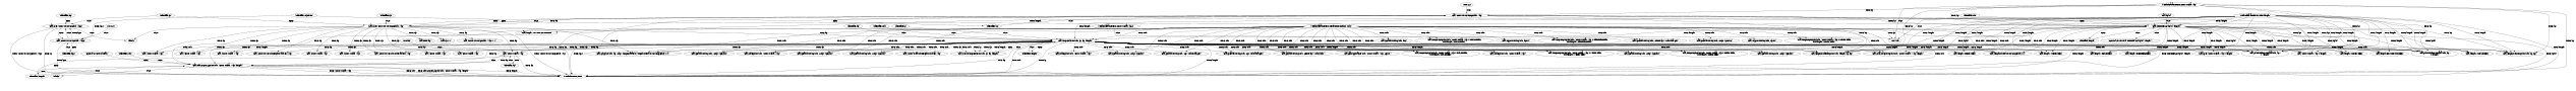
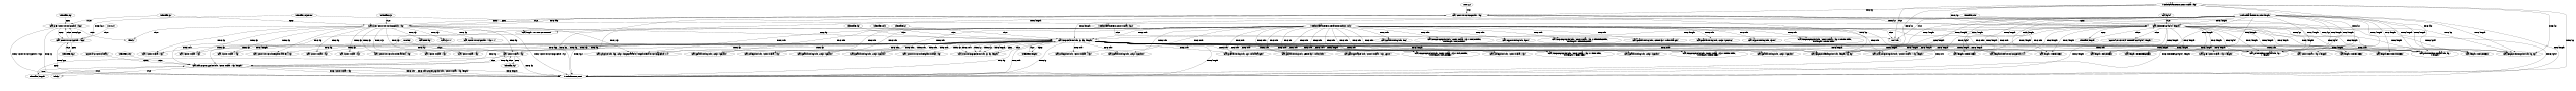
  digraph {
    n1 [label="(Call,(const u_char *)dp)"]
    n2 [label="(Call,mldv2_query_print(ndo, (const u_char *)dp, length))"]
    n3 [label="(Identifier,dp)"]
    n4 [label="(MethodReturn,RET)"]
    n5 [label="(Block,)"]
    n6 [label="(Identifier,length)"]
    n7 [label="(Call,icmp6_cksum(ndo, ip, dp, length))"]
    n8 [label="(Call,ip6addr_string(ndo, &oip->ip6_dst))"]
    n9 [label="(Call,mld6_print(ndo, (const u_char *)dp))"]
    n10 [label="(Call,mld6_print(ndo, (const u_char *)dp))"]
    n11 [label="(Call,(const u_char *)dp)"]
    n12 [label="(Call,(const u_char *)dp)"]
-   n13 [label="(Call,ip6addr_string(ndo, &p->nd_ns_target))"]
    n14 [label="(Call,length == MLD_MINLEN)"]
    n15 [label="(Call,(const u_char *) dp)"]
    n16 [label="(Call,mldv2_report_print(ndo, (const u_char *) dp, length))"]
    n17 [label="(Call,ip6addr_string(ndo, &oip->ip6_dst))"]
-   n18 [label="(Call,(const break nd_neighbor_solicit *)dp)"]
+   n18 [label="(Call,(const struct nd_neighbor_solicit *)dp)"]
    n19 [label="(Call,rpl_print(ndo, dp, &dp->icmp6_data8[0], length-sizeof(struct icmp6_hdr)+4))"]
    n20 [label="(Call,(const struct nd_neighbor_advert *)dp)"]
    n21 [label="(Call,ip6addr_string(ndo, &oip->ip6_dst))"]
    n22 [label="(Call,ip6addr_string(ndo, &oip->ip6_dst))"]
    n23 [label="(Call,ip6addr_string(ndo, &p->nd_na_target))"]
    n24 [label="(Call,icmp6_nodeinfo_print(ndo, length, bp, ep))"]
    n25 [label="(Call,ip6addr_string(ndo, &RDR(dp)->nd_rd_dst))"]
    n26 [label="(Call,get_upperlayer(ndo, (const u_char *)oip, &prot))"]
    n27 [label="(Call,length - NDSOLLEN)"]
    n28 [label="(Call,print_unknown_data(ndo, bp,\"\n\t\",length))"]
    n29 [label="(Call,length - RTADVLEN)"]
    n30 [label="(Call,length-sizeof(struct icmp6_hdr)+4)"]
    n31 [label="(Call,length - MPADVLEN)"]
    n32 [label="(Call,length - RTSOLLEN)"]
    n33 [label="(Call,sum = icmp6_cksum(ndo, ip, dp, length))"]
    n34 [label="(Call,(const u_char *)dp)"]
    n35 [label="(Identifier,length)"]
    n36 [label="(Call,icmp6_opt_print(ndo, (const u_char *)dp + RTSOLLEN,\n\t\t\t\t\tlength - RTSOLLEN))"]
    n37 [label="(Call,length - REDIRECTLEN)"]
    n38 [label="(Call,mld6_print(ndo, (const u_char *)dp))"]
    n39 [label="(Call,icmp6_rrenum_print(ndo, bp, ep))"]
    n40 [label="(Call,print_unknown_data(ndo, bp,\"\n\t\", length))"]
    n41 [label="(Call,icmp6_opt_print(ndo, (const u_char *)dp + MPADVLEN,\n\t\t\t\t\tlength - MPADVLEN))"]
    n42 [label="(Call,(const u_char *)dp)"]
    n43 [label="(Call,(const struct nd_router_advert *)dp)"]
    n44 [label="(Call,(const u_char *)dp)"]
    n45 [label="(Call,ip6addr_string(ndo, &oip->ip6_dst))"]
    n46 [label="(Call,cp = (const u_char *)dp + length)"]
    n47 [label="(Call,(const u_char *)dp)"]
    n48 [label="(Call,(const u_char *)dp + length)"]
    n49 [label="(Call,length - NDADVLEN)"]
    n50 [label="(Call,icmp6_opt_print(ndo, (const u_char *)dp + RTADVLEN,\n\t\t\t\t\tlength - RTADVLEN))"]
    n51 [label="(Call,ip6addr_string(ndo, &oip->ip6_dst))"]
    n52 [label="(Call,ip6addr_string(ndo, in6))"]
    n53 [label="(Call,RDR(dp))"]
    n54 [label="(MethodParameterIn,netdissect_options *ndo)"]
    n55 [label="(Call,icmp6_opt_print(ndo, (const u_char *)dp + NDSOLLEN,\n\t\t\t\t\tlength - NDSOLLEN))"]
    n56 [label="(Call,tcpport_string(ndo, dport))"]
    n57 [label="(Call,icmp6_opt_print(ndo, (const u_char *)dp + REDIRECTLEN,\n\t\t\t\t\tlength - REDIRECTLEN))"]
    n58 [label="(Call,ip6addr_string(ndo, &RDR(dp)->nd_rd_target))"]
    n59 [label="(Call,ip6addr_string(ndo, &oip->ip6_src))"]
    n60 [label="(Call,udpport_string(ndo, dport))"]
    n61 [label="(Call,icmp6_opt_print(ndo, (const u_char *)dp + NDADVLEN,\n\t\t\t\t\tlength - NDADVLEN))"]
    n62 [label=1004105]
    n63 [label="(Call,ip = (const struct ip6_hdr *)bp2)"]
    n64 [label="(Call,(const struct ip6_hdr *)bp2)"]
    n65 [label="(Block,)"]
    n66 [label="(Identifier,bp2)"]
    n67 [label="(MethodParameterIn,const u_char *bp2)"]
    n68 [label="(Call,dp = (const struct icmp6_hdr *)bp)"]
    n69 [label="(Call,(const struct icmp6_hdr *)bp)"]
    n70 [label="(Call,dp + 1)"]
    n71 [label="(Call,(const struct ip6_hdr *)(dp + 1))"]
    n72 [label="(Call,ND_TTEST2(bp[0], length))"]
-   n73 [label="(Identifier,bp)"]
    n74 [label="(Identifier,length)"]
    n75 [label="(ControlStructure,if (ND_TTEST2(bp[0], length)))"]
    n76 [label="(MethodParameterIn,const u_char *bp)"]
    n77 [label="(MethodParameterIn,u_int length)"]
    n78 [label="(Call,length >= MLDV2_MINLEN)"]
    n79 [label="(Identifier,ndo)"]
    n80 [label="(Identifier,ndo)"]
    n81 [label="(Identifier,ip)"]
    n82 [label="(Identifier,udp_sum)"]
    n83 [label="(Identifier,dp)"]
    n84 [label="(ControlStructure,break;)"]
    n85 [label="(Identifier,ndo)"]
    n86 [label="(Identifier,ip)"]
    n87 [label="(Call,bp[0])"]
    n88 [label="(Identifier,oip)"]
    n89 [label="(Identifier,dp)"]
    1000567
    1000127
    1000122
    n1 -> n2 [label="AST: "]
    n1 -> n2 [label="DDG: dp"]
    n1 -> n3 [label="CFG: "]
    n1 -> n4 [label="DDG: dp"]
    n2 -> n4 [label="DDG: length"]
    n2 -> n4 [label="DDG: (const u_char *)dp"]
    n2 -> n4 [label="DDG: ndo"]
    n2 -> n4 [label="DDG: mldv2_query_print(ndo, (const u_char *)dp, length)"]
    n2 -> n5 [label="AST: "]
    n2 -> n6 [label="CFG: "]
    n3 -> n1 [label="AST: "]
    n6 -> n1 [label="CFG: "]
    n6 -> n2 [label="AST: "]
    n7 -> n1 [label="DDG: dp"]
    n7 -> n2 [label="DDG: bp"]
    n7 -> n4 [label="DDG: ndo"]
    n7 -> n4 [label="DDG: ip"]
    n7 -> n4 [label="DDG: length"]
    n7 -> n4 [label="DDG: dp"]
    n7 -> n8 [label="DDG: ndo"]
    n7 -> n9 [label="DDG: ndo"]
    n7 -> n10 [label="DDG: ndo"]
    n7 -> n11 [label="DDG: dp"]
    n7 -> n12 [label="DDG: dp"]
-   n7 -> n13 [label="DDG: ndo"]
    n7 -> n14 [label="DDG: length"]
    n7 -> n15 [label="DDG: dp"]
    n7 -> n16 [label="DDG: ndo"]
    n7 -> n16 [label="DDG: length"]
    n7 -> n17 [label="DDG: ndo"]
    n7 -> n18 [label="DDG: dp"]
    n7 -> n19 [label="DDG: ndo"]
    n7 -> n19 [label="DDG: dp"]
    n7 -> n20 [label="DDG: dp"]
    n7 -> n21 [label="DDG: ndo"]
    n7 -> n22 [label="DDG: ndo"]
    n7 -> n23 [label="DDG: ndo"]
    n7 -> n24 [label="DDG: ndo"]
    n7 -> n24 [label="DDG: length"]
    n7 -> n25 [label="DDG: ndo"]
    n7 -> n26 [label="DDG: ndo"]
    n7 -> n27 [label="DDG: length"]
    n7 -> n28 [label="DDG: ndo"]
    n7 -> n28 [label="DDG: length"]
    n7 -> n29 [label="DDG: length"]
    n7 -> n30 [label="DDG: length"]
    n7 -> n31 [label="DDG: length"]
    n7 -> n32 [label="DDG: length"]
    n7 -> n33 [label="AST: "]
    n7 -> n33 [label="DDG: ndo"]
    n7 -> n33 [label="DDG: ip"]
    n7 -> n33 [label="DDG: dp"]
    n7 -> n33 [label="DDG: length"]
    n7 -> n34 [label="DDG: dp"]
    n7 -> n35 [label="CFG: "]
    n7 -> n36 [label="DDG: ndo"]
    n7 -> n37 [label="DDG: length"]
    n7 -> n38 [label="DDG: ndo"]
    n7 -> n39 [label="DDG: ndo"]
    n7 -> n40 [label="DDG: ndo"]
    n7 -> n40 [label="DDG: length"]
    n7 -> n41 [label="DDG: ndo"]
    n7 -> n42 [label="DDG: dp"]
    n7 -> n43 [label="DDG: dp"]
    n7 -> n44 [label="DDG: dp"]
    n7 -> n45 [label="DDG: ndo"]
    n7 -> n46 [label="DDG: length"]
    n7 -> n47 [label="DDG: dp"]
    n7 -> n48 [label="DDG: length"]
    n7 -> n49 [label="DDG: length"]
    n7 -> n50 [label="DDG: ndo"]
    n7 -> n51 [label="DDG: ndo"]
    n33 -> n7 [label="CFG: "]
    n35 -> n7 [label="AST: "]
    n54 -> n2 [label="DDG: ndo"]
    n54 -> n4 [label="DDG: ndo"]
    n54 -> n7 [label="DDG: ndo"]
    n54 -> n8 [label="DDG: ndo"]
    n54 -> n9 [label="DDG: ndo"]
    n54 -> n10 [label="DDG: ndo"]
-   n54 -> n13 [label="DDG: ndo"]
    n54 -> n16 [label="DDG: ndo"]
    n54 -> n17 [label="DDG: ndo"]
    n54 -> n19 [label="DDG: ndo"]
    n54 -> n21 [label="DDG: ndo"]
    n54 -> n22 [label="DDG: ndo"]
    n54 -> n23 [label="DDG: ndo"]
    n54 -> n24 [label="DDG: ndo"]
    n54 -> n25 [label="DDG: ndo"]
    n54 -> n26 [label="DDG: ndo"]
    n54 -> n28 [label="DDG: ndo"]
    n54 -> n36 [label="DDG: ndo"]
    n54 -> n38 [label="DDG: ndo"]
    n54 -> n39 [label="DDG: ndo"]
    n54 -> n40 [label="DDG: ndo"]
    n54 -> n41 [label="DDG: ndo"]
    n54 -> n45 [label="DDG: ndo"]
    n54 -> n50 [label="DDG: ndo"]
    n54 -> n51 [label="DDG: ndo"]
    n54 -> n52 [label="DDG: ndo"]
    n54 -> n55 [label="DDG: ndo"]
    n54 -> n56 [label="DDG: ndo"]
    n54 -> n57 [label="DDG: ndo"]
    n54 -> n58 [label="DDG: ndo"]
    n54 -> n59 [label="DDG: ndo"]
    n54 -> n60 [label="DDG: ndo"]
    n54 -> n61 [label="DDG: ndo"]
-   n54 -> n62 [label="DDG: ip"]
+   n54 -> n62 [label="AST: "]
    n63 -> n4 [label="DDG: (const struct ip6_hdr *)bp2"]
    n63 -> n4 [label="DDG: ip"]
    n63 -> n64 [label="CFG: "]
    n63 -> n65 [label="AST: "]
    n64 -> n4 [label="DDG: bp2"]
    n64 -> n63 [label="AST: "]
    n64 -> n63 [label="DDG: bp2"]
    n64 -> n66 [label="CFG: "]
    n66 -> n64 [label="AST: "]
    n67 -> n4 [label="DDG: bp2"]
    n67 -> n62 [label="AST: "]
    n68 -> n1 [label="DDG: dp"]
    n68 -> n4 [label="DDG: (const struct icmp6_hdr *)bp"]
    n68 -> n7 [label="DDG: dp"]
    n68 -> n11 [label="DDG: dp"]
    n68 -> n12 [label="DDG: dp"]
    n68 -> n15 [label="DDG: dp"]
    n68 -> n19 [label="DDG: dp"]
    n68 -> n20 [label="DDG: dp"]
    n68 -> n34 [label="DDG: dp"]
    n68 -> n42 [label="DDG: dp"]
    n68 -> n43 [label="DDG: dp"]
    n68 -> n44 [label="DDG: dp"]
    n68 -> n47 [label="DDG: dp"]
    n68 -> n53 [label="DDG: dp"]
    n68 -> n65 [label="AST: "]
    n68 -> n69 [label="CFG: "]
    n68 -> n70 [label="DDG: dp"]
    n68 -> n71 [label="DDG: dp"]
    n69 -> n4 [label="DDG: bp"]
    n69 -> n24 [label="DDG: bp"]
    n69 -> n28 [label="DDG: bp"]
    n69 -> n39 [label="DDG: bp"]
    n69 -> n40 [label="DDG: bp"]
    n69 -> n68 [label="AST: "]
    n69 -> n68 [label="DDG: bp"]
    n69 -> n72 [label="DDG: bp"]
-   n69 -> n73 [label="CFG: "]
    n72 -> n4 [label="DDG: bp[0]"]
    n72 -> n4 [label="DDG: length"]
    n72 -> n4 [label="DDG: ND_TTEST2(bp[0], length)"]
    n72 -> n7 [label="DDG: length"]
    n72 -> n14 [label="DDG: length"]
    n72 -> n16 [label="DDG: length"]
    n72 -> n24 [label="DDG: length"]
    n72 -> n24 [label="DDG: bp[0]"]
    n72 -> n27 [label="DDG: length"]
    n72 -> n28 [label="DDG: bp[0]"]
    n72 -> n28 [label="DDG: length"]
    n72 -> n29 [label="DDG: length"]
    n72 -> n30 [label="DDG: length"]
    n72 -> n31 [label="DDG: length"]
    n72 -> n32 [label="DDG: length"]
    n72 -> n37 [label="DDG: length"]
    n72 -> n39 [label="DDG: bp[0]"]
    n72 -> n40 [label="DDG: bp[0]"]
    n72 -> n40 [label="DDG: length"]
    n72 -> n46 [label="DDG: length"]
    n72 -> n48 [label="DDG: length"]
    n72 -> n49 [label="DDG: length"]
    n72 -> n74 [label="CFG: "]
    n72 -> n75 [label="AST: "]
-   n73 -> n69 [label="AST: "]
    n74 -> n72 [label="AST: "]
    n76 -> n4 [label="DDG: bp"]
    n76 -> n24 [label="DDG: bp"]
    n76 -> n28 [label="DDG: bp"]
    n76 -> n39 [label="DDG: bp"]
    n76 -> n40 [label="DDG: bp"]
    n76 -> n62 [label="AST: "]
    n76 -> n69 [label="DDG: bp"]
    n76 -> n72 [label="DDG: bp"]
    n77 -> n4 [label="DDG: length"]
    n77 -> n7 [label="DDG: length"]
    n77 -> n14 [label="DDG: length"]
    n77 -> n16 [label="DDG: length"]
    n77 -> n24 [label="DDG: length"]
    n77 -> n27 [label="DDG: length"]
    n77 -> n28 [label="DDG: length"]
    n77 -> n29 [label="DDG: length"]
    n77 -> n30 [label="DDG: length"]
    n77 -> n31 [label="DDG: length"]
    n77 -> n32 [label="DDG: length"]
    n77 -> n37 [label="DDG: length"]
    n77 -> n39 [label="DDG: length"]
    n77 -> n40 [label="DDG: length"]
    n77 -> n46 [label="DDG: length"]
    n77 -> n48 [label="DDG: length"]
    n77 -> n49 [label="DDG: length"]
    n77 -> n62 [label="AST: "]
    n77 -> n72 [label="DDG: length"]
    n77 -> n78 [label="DDG: length"]
    n78 -> n2 [label="DDG: length"]
    n79 -> n72 [label="CFG: "]
    n80 -> n7 [label="AST: "]
    n81 -> n63 [label="AST: "]
    n81 -> n68 [label="CFG: "]
    n82 -> n64 [label="DDG: bp2"]
    n82 -> n72 [label="CFG: "]
    n83 -> n68 [label="AST: "]
    n84 -> n2 [label="CFG: "]
    n85 -> n2 [label="AST: "]
    n86 -> n7 [label="AST: "]
    n87 -> n72 [label="AST: "]
    n88 -> n63 [label="CFG: "]
    n89 -> n7 [label="AST: "]
    1000567 -> n1 [label="AST: "]
    1000127 -> n64 [label="AST: "]
    1000122 -> n69 [label="AST: "]
  }
